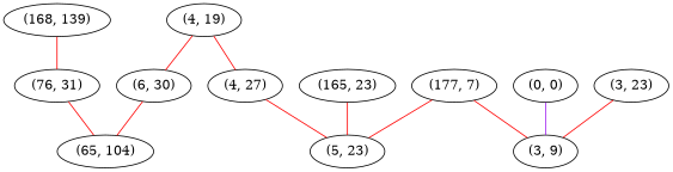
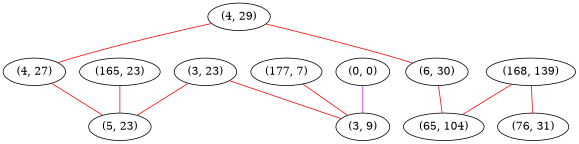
  graph {
    edge [color=red weight=1]
-   "(4, 29)" [label="(4, 19)"]
+   "(4, 29)"
    "(4, 27)"
    "(6, 30)"
    "(5, 23)"
    "(65, 104)"
    "(165, 23)"
    n7 [label="(3, 9)"]
    "(177, 7)"
    "(3, 23)"
    "(168, 139)"
    "(76, 31)"
    "(0, 0)"
    "(4, 29)" -- "(4, 27)"
    "(4, 29)" -- "(6, 30)"
    "(4, 27)" -- "(5, 23)"
    "(6, 30)" -- "(65, 104)"
    "(165, 23)" -- "(5, 23)"
    "(177, 7)" -- n7
-   "(177, 7)" -- "(5, 23)"
+   "(3, 23)" -- "(5, 23)"
    "(3, 23)" -- n7
    "(168, 139)" -- "(76, 31)"
-   "(76, 31)" -- "(65, 104)"
+   "(168, 139)" -- "(65, 104)"
    "(0, 0)" -- n7 [color=purple weight=4]
  }
